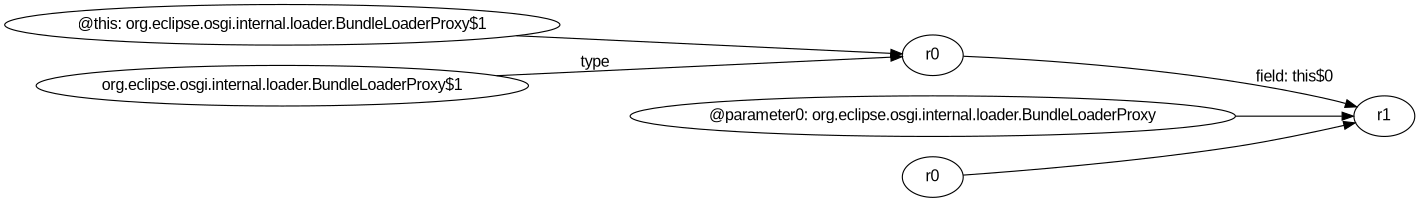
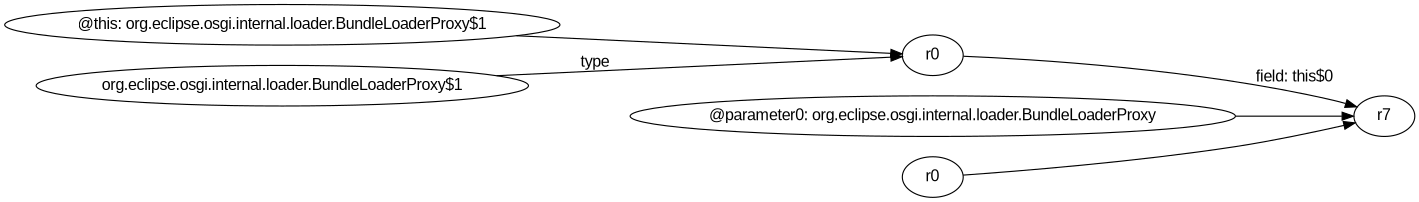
  digraph {
    rankdir=LR
    fontname="Liberation Sans"
    node [fontname="Liberation Sans"]
    edge [fontname="Liberation Sans"]
    n1 [label="@this: org.eclipse.osgi.internal.loader.BundleLoaderProxy$1"]
    n2 [label=r0]
-   n3 [label=r1]
+   n3 [label=r7]
    n4 [label="@parameter0: org.eclipse.osgi.internal.loader.BundleLoaderProxy"]
    n5 [label="org.eclipse.osgi.internal.loader.BundleLoaderProxy$1"]
    n6 [label=r0]
    n1 -> n2
    n2 -> n3 [label="field: this$0"]
    n4 -> n3
    n5 -> n2 [label=type]
    n6 -> n3
  }
